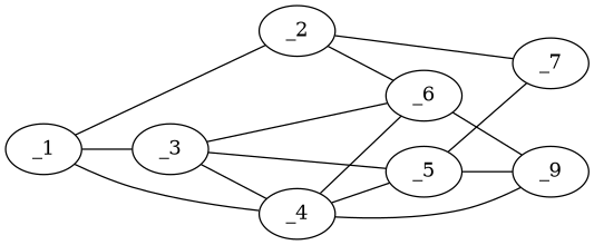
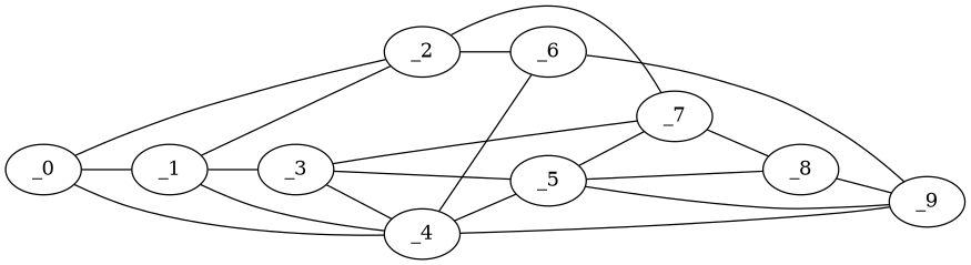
  graph {
    rankdir=LR
    node [x=126]
    edge [valence=1]
+   _0 [x=94 y=16]
    _1 [x=97 y=27]
    _2 [x=99 y=21]
    _4 [x=104 y=88]
    _3 [x=103 y=35]
    _7 [y=37]
    _6 [x=113 y=102]
    _5 [x=113 y=49]
    _9 [y=51]
+   _8 [y=42]
+   _0 -- _1 [valence=2]
+   _0 -- _2
+   _0 -- _4
    _1 -- _2 [valence=2]
    _1 -- _4
    _1 -- _3
    _2 -- _7
    _2 -- _6 [valence=2]
    _4 -- _6
    _4 -- _5 [valence=2]
    _4 -- _9 [valence=2]
    _3 -- _4 [valence=2]
-   _3 -- _6
+   _3 -- _7
    _3 -- _5
+   _7 -- _8
    _6 -- _9
    _5 -- _7 [valence=2]
    _5 -- _9
+   _5 -- _8
+   _8 -- _9
  }
